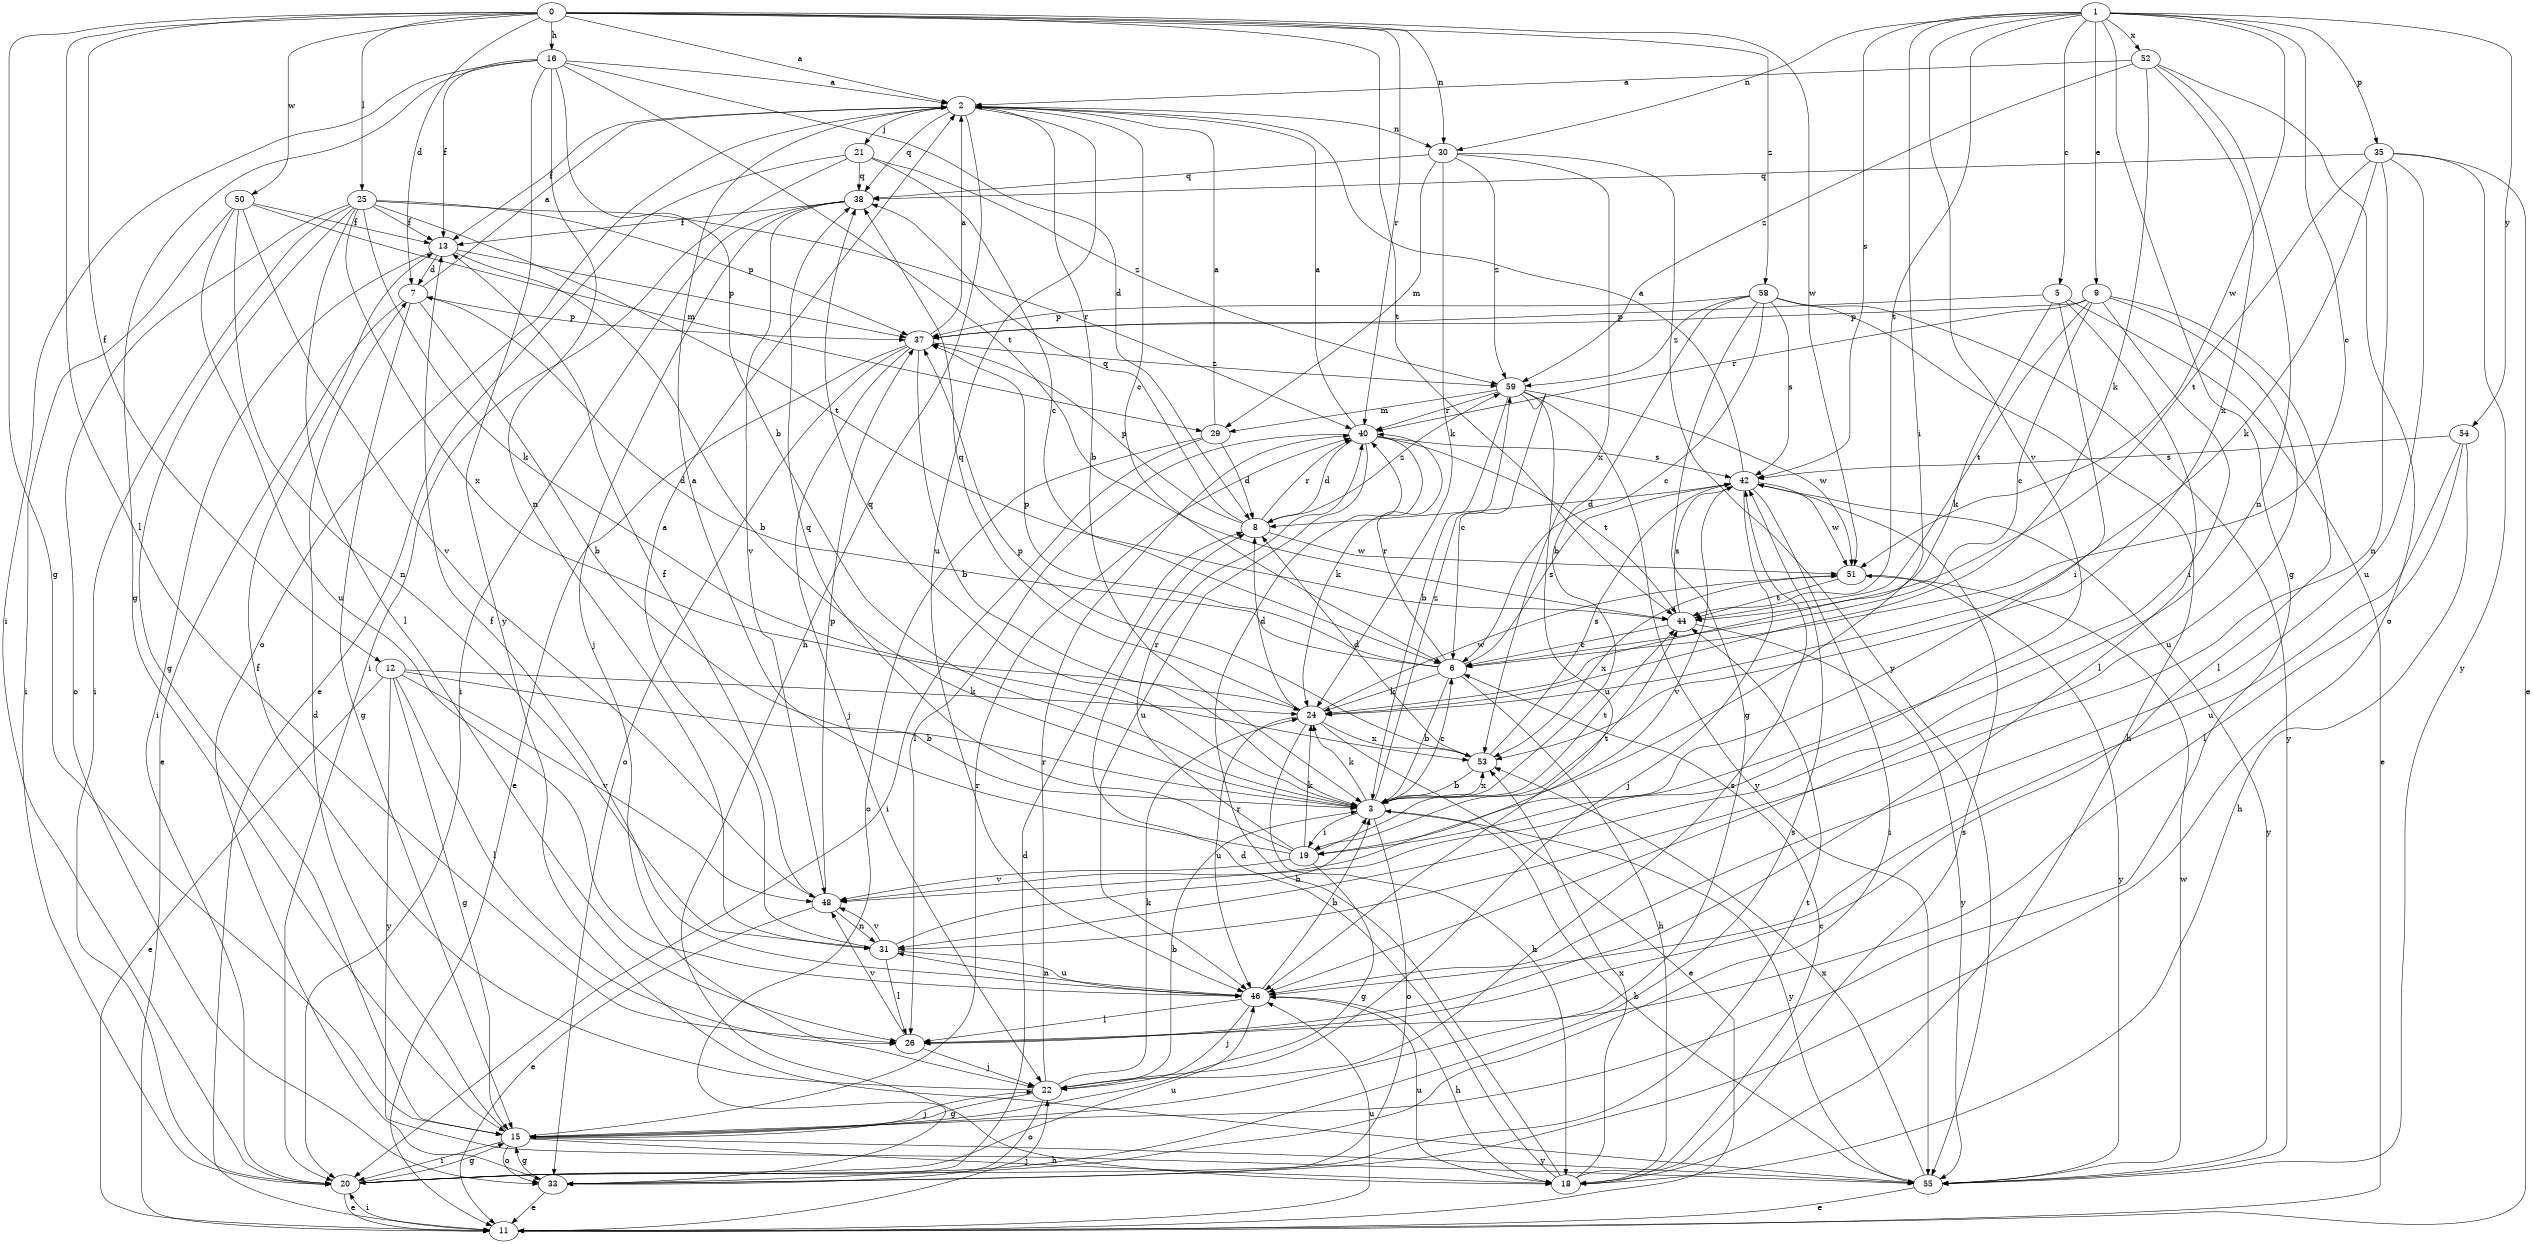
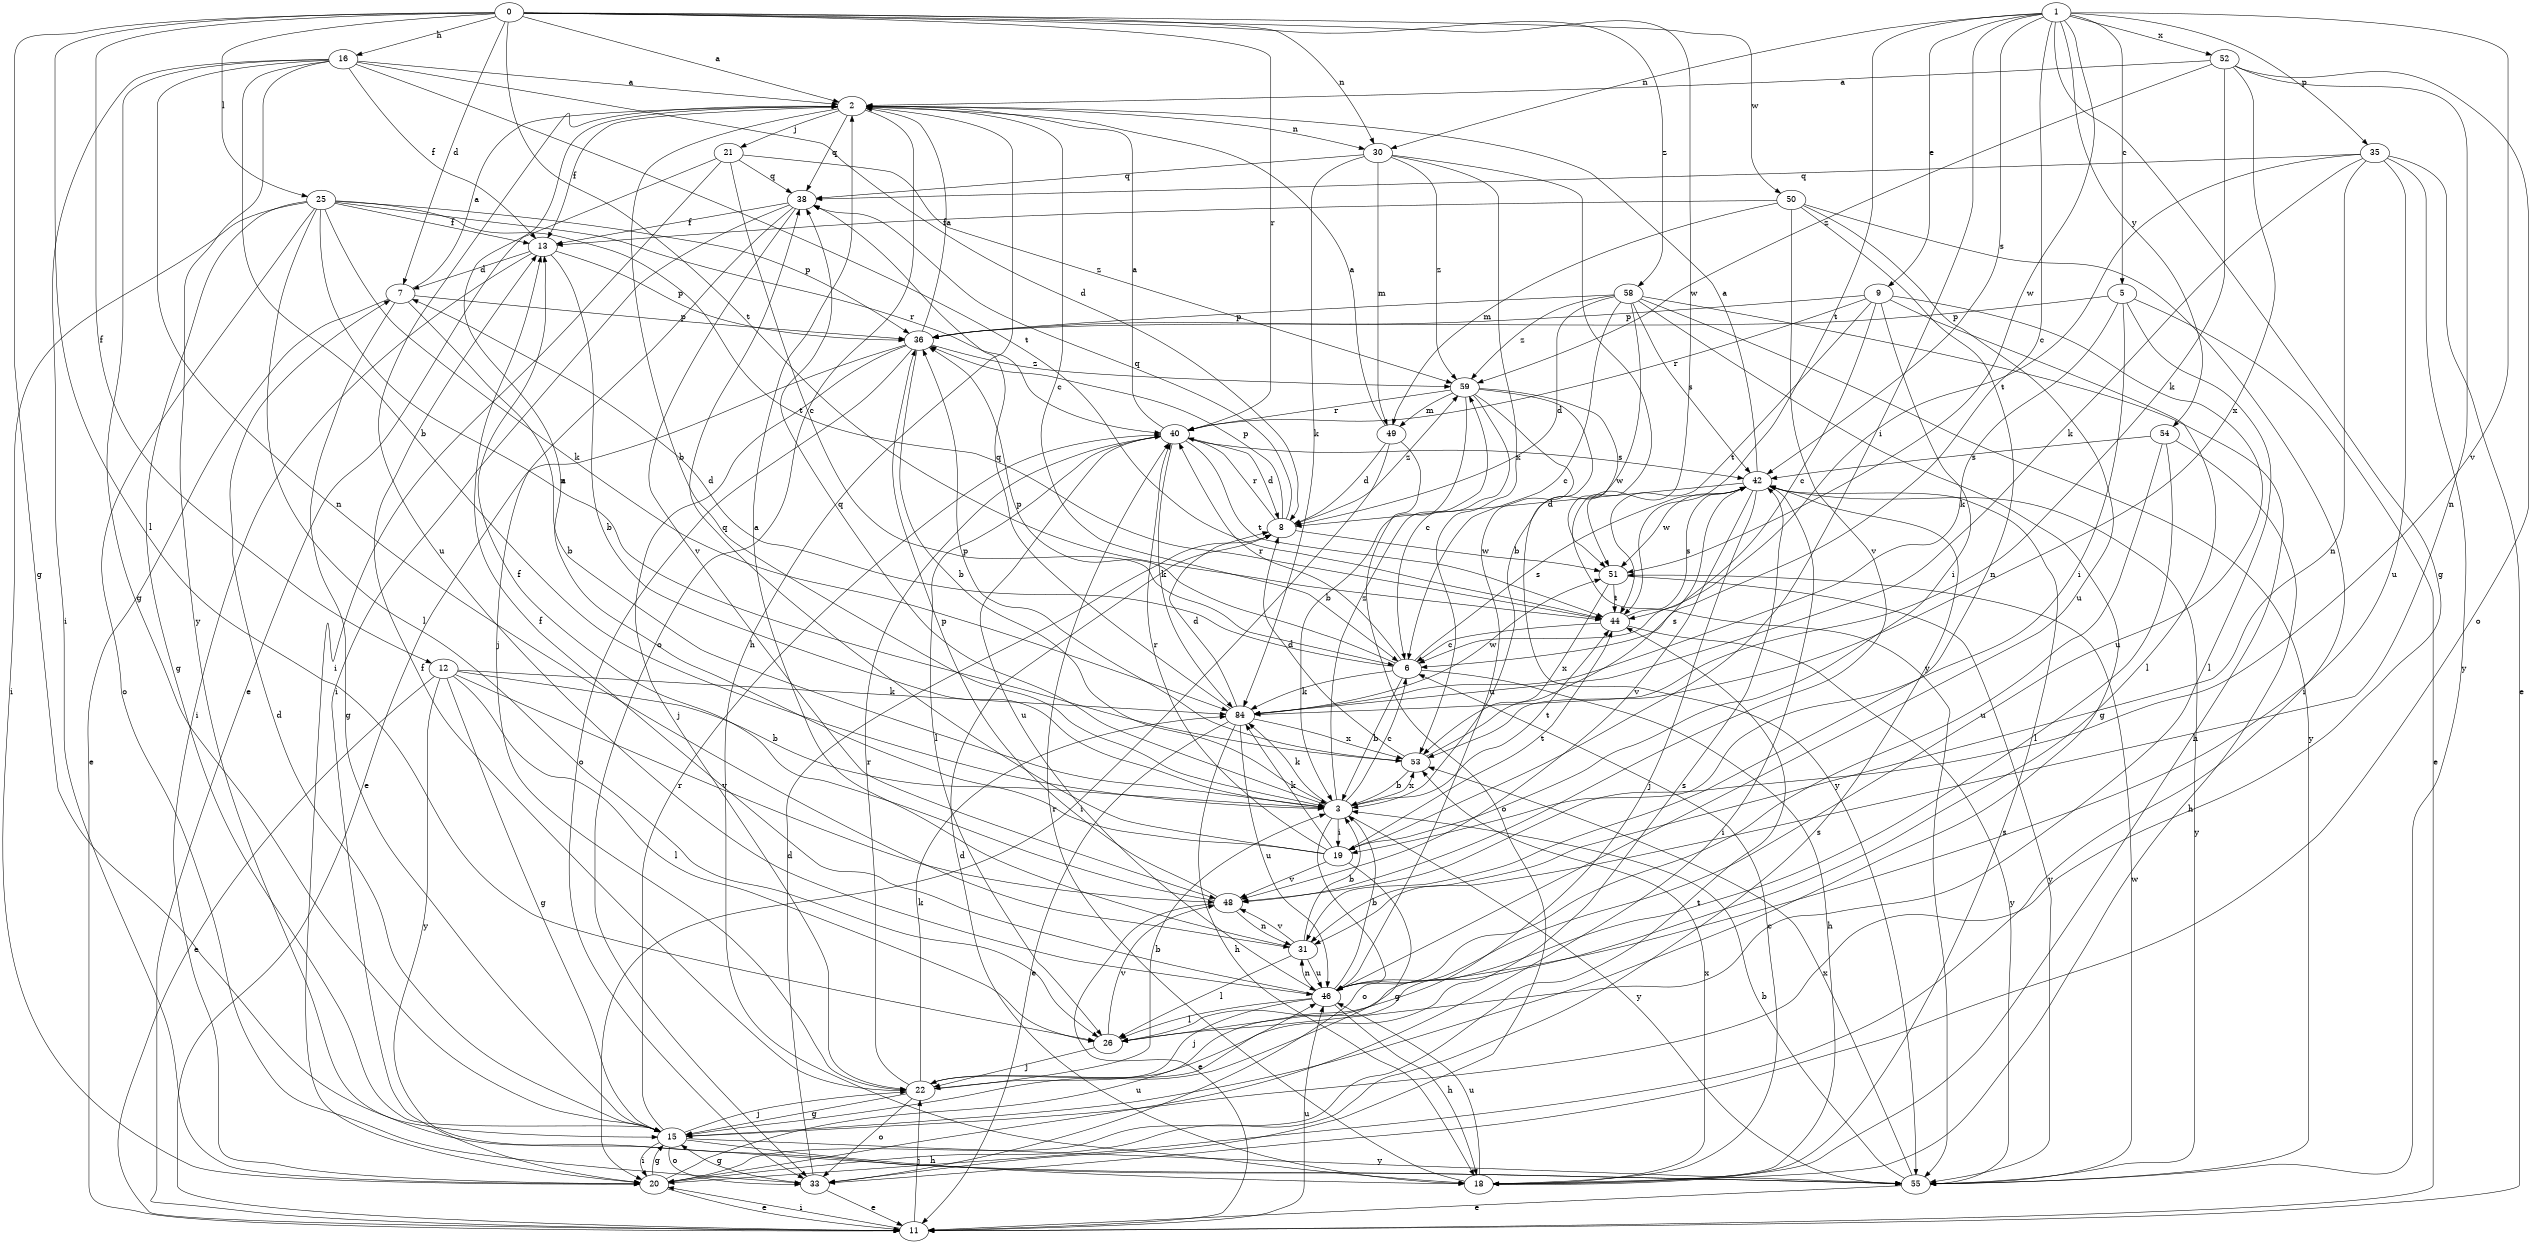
  strict digraph {
    0
    2
    7
    12
    15
    16
    25
    26
    30
    40
    44
    50
    51
    58
    6
    3
    13
    18
    21
    33
    38
    46
    11
-   36 [label=37]
+   36
    48
-   24
+   24 [label=84]
    55
    22
    20
    8
    31
    53
    59
-   29
+   29 [label=49]
    42
    1
    5
    9
    19
    35
    52
    54
    0 -> 2 [label=a]
    0 -> 7 [label=d]
    0 -> 12 [label=f]
    0 -> 15 [label=g]
    0 -> 16 [label=h]
    0 -> 25 [label=l]
    0 -> 26 [label=l]
    0 -> 30 [label=n]
    0 -> 40 [label=r]
    0 -> 44 [label=t]
    0 -> 50 [label=w]
    0 -> 51 [label=w]
    0 -> 58 [label=z]
    2 -> 30 [label=n]
    2 -> 6 [label=c]
    2 -> 3 [label=b]
    2 -> 13 [label=f]
    2 -> 18 [label=h]
    2 -> 21 [label=j]
    2 -> 33 [label=o]
    2 -> 38 [label=q]
    2 -> 46 [label=u]
    7 -> 2 [label=a]
    7 -> 15 [label=g]
    7 -> 3 [label=b]
    7 -> 11 [label=e]
    7 -> 36 [label=p]
    12 -> 15 [label=g]
    12 -> 26 [label=l]
    12 -> 3 [label=b]
    12 -> 11 [label=e]
    12 -> 48 [label=v]
    12 -> 24 [label=k]
    12 -> 55 [label=y]
    15 -> 7 [label=d]
    15 -> 40 [label=r]
    15 -> 18 [label=h]
    15 -> 33 [label=o]
    15 -> 55 [label=y]
    15 -> 22 [label=j]
    15 -> 20 [label=i]
    16 -> 2 [label=a]
    16 -> 15 [label=g]
    16 -> 44 [label=t]
    16 -> 3 [label=b]
    16 -> 13 [label=f]
    16 -> 55 [label=y]
    16 -> 20 [label=i]
    16 -> 8 [label=d]
    16 -> 31 [label=n]
    25 -> 15 [label=g]
    25 -> 26 [label=l]
    25 -> 40 [label=r]
    25 -> 44 [label=t]
    25 -> 13 [label=f]
    25 -> 33 [label=o]
    25 -> 36 [label=p]
    25 -> 24 [label=k]
    25 -> 20 [label=i]
    25 -> 53 [label=x]
    26 -> 48 [label=v]
    26 -> 22 [label=j]
    30 -> 38 [label=q]
    30 -> 24 [label=k]
    30 -> 55 [label=y]
    30 -> 53 [label=x]
    30 -> 59 [label=z]
    30 -> 29 [label=m]
    40 -> 2 [label=a]
    40 -> 26 [label=l]
    40 -> 44 [label=t]
    40 -> 46 [label=u]
    40 -> 24 [label=k]
    40 -> 8 [label=d]
    40 -> 42 [label=s]
    44 -> 6 [label=c]
    44 -> 55 [label=y]
    44 -> 42 [label=s]
    50 -> 13 [label=f]
    50 -> 46 [label=u]
    50 -> 48 [label=v]
    50 -> 20 [label=i]
    50 -> 31 [label=n]
    50 -> 29 [label=m]
    51 -> 44 [label=t]
    51 -> 55 [label=y]
    51 -> 53 [label=x]
    58 -> 15 [label=g]
    58 -> 6 [label=c]
    58 -> 3 [label=b]
    58 -> 18 [label=h]
    58 -> 36 [label=p]
    58 -> 55 [label=y]
+   58 -> 8 [label=d]
    58 -> 59 [label=z]
    58 -> 42 [label=s]
    6 -> 7 [label=d]
    6 -> 40 [label=r]
    6 -> 3 [label=b]
    6 -> 18 [label=h]
    6 -> 36 [label=p]
    6 -> 24 [label=k]
    6 -> 42 [label=s]
    3 -> 44 [label=t]
    3 -> 6 [label=c]
    3 -> 33 [label=o]
    3 -> 38 [label=q]
    3 -> 24 [label=k]
    3 -> 55 [label=y]
    3 -> 53 [label=x]
    3 -> 59 [label=z]
    3 -> 19 [label=i]
    13 -> 7 [label=d]
    13 -> 3 [label=b]
    13 -> 36 [label=p]
    13 -> 20 [label=i]
    18 -> 40 [label=r]
    18 -> 6 [label=c]
    18 -> 46 [label=u]
    18 -> 8 [label=d]
    18 -> 53 [label=x]
    18 -> 42 [label=s]
    21 -> 6 [label=c]
    21 -> 38 [label=q]
    21 -> 11 [label=e]
    21 -> 20 [label=i]
    21 -> 59 [label=z]
    33 -> 15 [label=g]
    33 -> 11 [label=e]
    33 -> 8 [label=d]
    38 -> 13 [label=f]
    38 -> 48 [label=v]
    38 -> 22 [label=j]
    38 -> 20 [label=i]
    46 -> 26 [label=l]
    46 -> 3 [label=b]
    46 -> 13 [label=f]
    46 -> 18 [label=h]
    46 -> 22 [label=j]
    46 -> 31 [label=n]
    11 -> 46 [label=u]
    11 -> 22 [label=j]
    11 -> 20 [label=i]
    36 -> 2 [label=a]
    36 -> 3 [label=b]
    36 -> 33 [label=o]
    36 -> 11 [label=e]
    36 -> 22 [label=j]
    36 -> 59 [label=z]
    48 -> 13 [label=f]
    48 -> 11 [label=e]
    48 -> 36 [label=p]
    48 -> 31 [label=n]
    24 -> 51 [label=w]
    24 -> 18 [label=h]
    24 -> 38 [label=q]
    24 -> 46 [label=u]
    24 -> 11 [label=e]
    24 -> 8 [label=d]
    24 -> 53 [label=x]
    55 -> 51 [label=w]
    55 -> 3 [label=b]
    55 -> 11 [label=e]
    55 -> 53 [label=x]
    22 -> 15 [label=g]
    22 -> 40 [label=r]
    22 -> 3 [label=b]
    22 -> 13 [label=f]
    22 -> 33 [label=o]
    22 -> 24 [label=k]
    22 -> 42 [label=s]
    20 -> 15 [label=g]
    20 -> 44 [label=t]
    20 -> 46 [label=u]
    20 -> 11 [label=e]
    20 -> 42 [label=s]
    8 -> 40 [label=r]
    8 -> 51 [label=w]
    8 -> 38 [label=q]
    8 -> 36 [label=p]
    8 -> 59 [label=z]
    31 -> 2 [label=a]
    31 -> 26 [label=l]
    31 -> 3 [label=b]
    31 -> 46 [label=u]
    31 -> 48 [label=v]
    53 -> 3 [label=b]
    53 -> 36 [label=p]
    53 -> 8 [label=d]
    53 -> 42 [label=s]
    59 -> 40 [label=r]
    59 -> 51 [label=w]
    59 -> 6 [label=c]
    59 -> 3 [label=b]
    59 -> 46 [label=u]
    59 -> 55 [label=y]
    59 -> 29 [label=m]
    29 -> 2 [label=a]
    29 -> 33 [label=o]
    29 -> 20 [label=i]
    29 -> 8 [label=d]
    42 -> 2 [label=a]
    42 -> 51 [label=w]
    42 -> 48 [label=v]
    42 -> 55 [label=y]
    42 -> 22 [label=j]
    42 -> 20 [label=i]
    42 -> 8 [label=d]
    1 -> 15 [label=g]
    1 -> 30 [label=n]
    1 -> 44 [label=t]
    1 -> 51 [label=w]
    1 -> 6 [label=c]
    1 -> 48 [label=v]
    1 -> 42 [label=s]
    1 -> 5 [label=c]
    1 -> 9 [label=e]
    1 -> 19 [label=i]
    1 -> 35 [label=p]
    1 -> 52 [label=x]
    1 -> 54 [label=y]
    5 -> 26 [label=l]
    5 -> 11 [label=e]
    5 -> 36 [label=p]
    5 -> 24 [label=k]
    5 -> 19 [label=i]
    9 -> 26 [label=l]
    9 -> 40 [label=r]
    9 -> 44 [label=t]
    9 -> 6 [label=c]
    9 -> 46 [label=u]
    9 -> 36 [label=p]
    9 -> 19 [label=i]
    19 -> 2 [label=a]
    19 -> 15 [label=g]
    19 -> 40 [label=r]
    19 -> 44 [label=t]
    19 -> 38 [label=q]
    19 -> 48 [label=v]
    19 -> 24 [label=k]
    35 -> 44 [label=t]
    35 -> 38 [label=q]
    35 -> 46 [label=u]
    35 -> 11 [label=e]
    35 -> 24 [label=k]
    35 -> 55 [label=y]
    35 -> 31 [label=n]
    52 -> 2 [label=a]
    52 -> 33 [label=o]
    52 -> 24 [label=k]
    52 -> 31 [label=n]
    52 -> 53 [label=x]
    52 -> 59 [label=z]
    54 -> 26 [label=l]
    54 -> 18 [label=h]
    54 -> 46 [label=u]
    54 -> 42 [label=s]
  }
